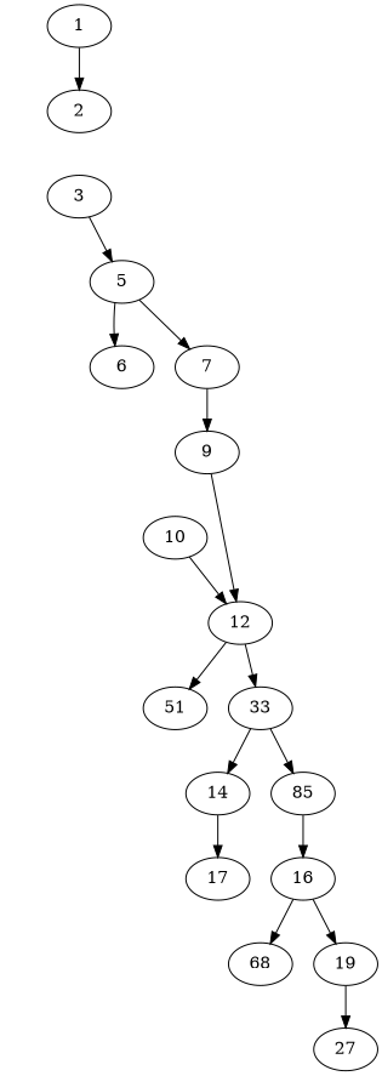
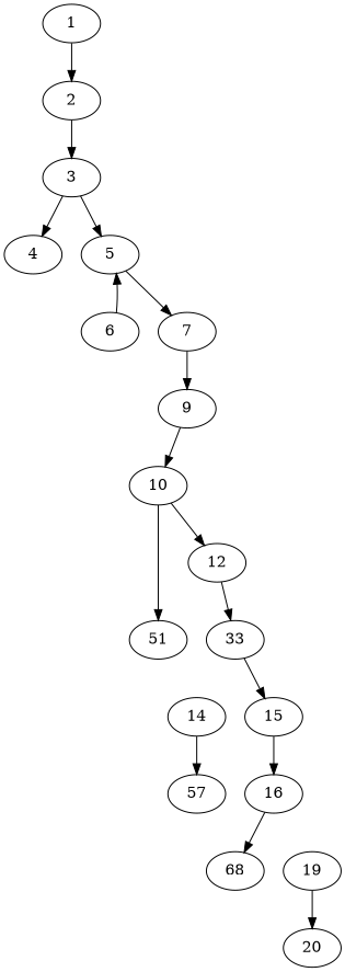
  digraph {
    node [alpha=0.15]
    1 [expect_size=51198976]
    2 [expect_size=42822656]
    3 [alpha=0.13 expect_size=47450112]
+   4 [alpha=0.19 expect_size=31616000]
    5 [alpha=0.11 expect_size=50585600]
    6 [alpha=0.19 expect_size=23428096]
    7 [alpha=0.09 expect_size=24647680]
    9 [alpha=0.09 expect_size=8459264]
    10 [alpha=0.07 expect_size=42615808]
    n10 [alpha=0.02 expect_size=48108544 label=51]
    12 [alpha=0.10 expect_size=35493888]
    n12 [alpha=0.14 expect_size=22849536 label=33]
    14 [expect_size=5633024]
-   15 [alpha=0.18 expect_size=50595840 label=85]
-   17 [alpha=0.02 expect_size=26323968]
+   15 [alpha=0.18 expect_size=50595840]
+   17 [alpha=0.02 expect_size=26323968 label=57]
    16 [alpha=0.06 expect_size=28716032]
    n17 [alpha=0.16 expect_size=46684160 label=68]
    19 [alpha=0.11 expect_size=11257856]
-   20 [alpha=0.18 expect_size=33229824 label=27]
+   20 [alpha=0.18 expect_size=33229824]
    1 -> 2
+   2 -> 3
+   3 -> 4
    3 -> 5
-   5 -> 6
+   6 -> 5
    5 -> 7
    7 -> 9
-   9 -> 12
-   12 -> n10
+   9 -> 10
+   10 -> n10
    10 -> 12
    12 -> n12
-   n12 -> 14
    n12 -> 15
    14 -> 17
    15 -> 16
    16 -> n17
-   16 -> 19
    19 -> 20
  }
